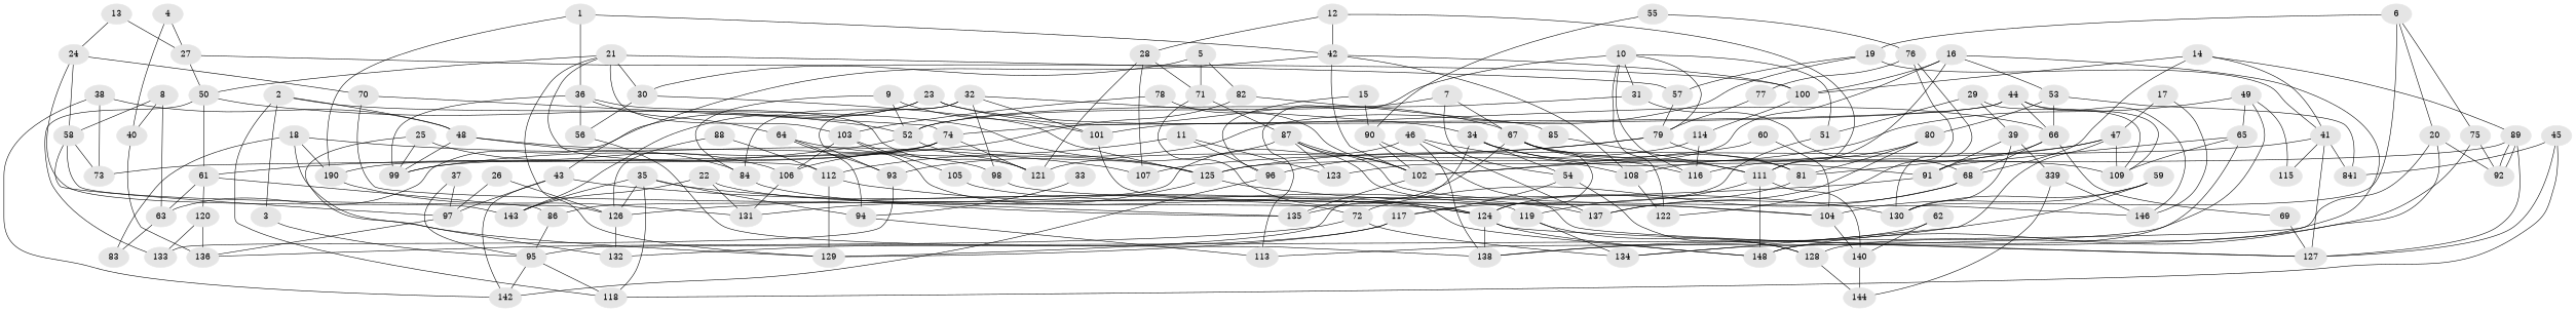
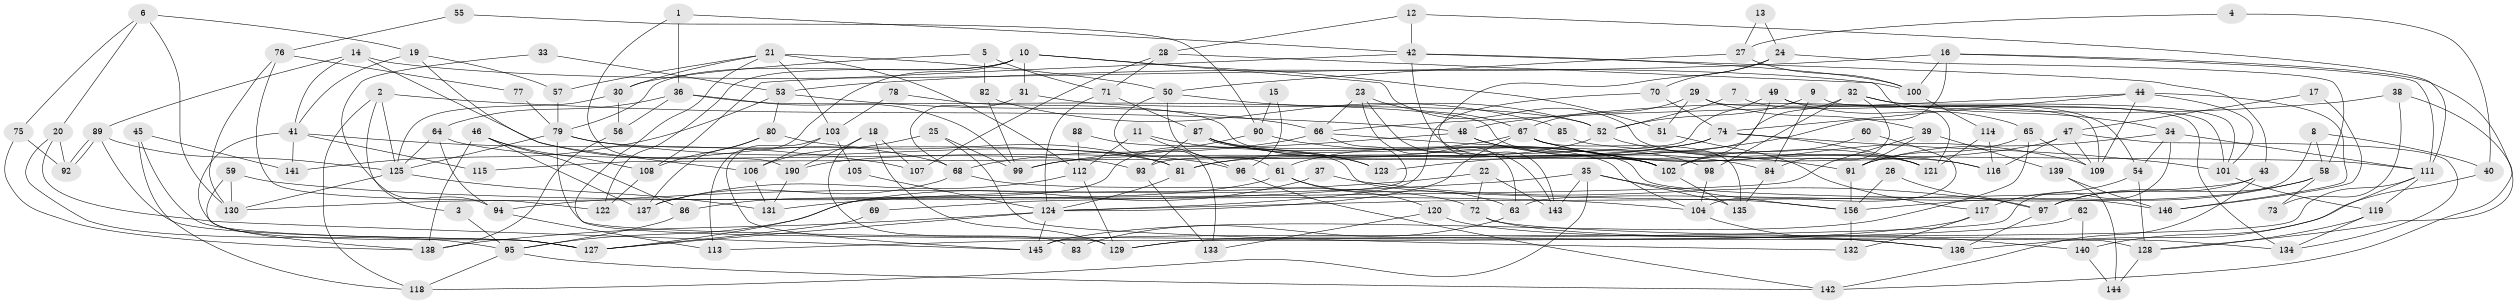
  graph {
    node [color=gray90 style=filled]
    1
    36
    42
    n4 [label=190]
    99
    121
    56
    64
    100
    43
    102
    108
    131
    2
    3
    48
    118
    125
    95
    84
    98
    130
    142
    4
    27
    40
    50
    136
    5
    30
    71
    82
    124
    87
    85
    6
    19
    20
    75
    41
    57
    106
    92
-   145 [label=148]
+   145
    138
    7
    52
    54
    61
    128
    117
    8
    58
    63
    97
-   126
+   126 [label=156]
    73
    83
    9
    101
    135
    119
    10
    31
    51
    79
    113
    116
    122
    68
    96
    81
    11
    112
    123
    129
    137
    12
    28
    111
    107
    140
    13
    24
    143
    70
    14
    89
    115
    127
-   141 [label=841]
+   141
    72
    114
    15
    90
    16
    53
    66
    80
    144
    17
    47
    146
    109
    134
    18
    21
    103
    133
    105
    22
    23
    67
    91
    69
    74
    25
    132
    26
    29
    39
-   139 [label=339]
+   139
    32
    34
    93
    104
    33
    94
    35
    37
    38
    44
    45
    46
    86
    49
    65
    120
    55
    76
    77
    59
    60
    62
    78
    88
    1 -- 36
    1 -- 42
    1 -- n4
    36 -- 99
    36 -- 121
    36 -- 56
    36 -- 64
    42 -- 100
    42 -- 43
    42 -- 102
    42 -- 108
    n4 -- 131
    56 -- 138
    64 -- 125
    64 -- 93
    64 -- 94
    100 -- 114
    43 -- 142
    43 -- 124
    43 -- 97
    102 -- 135
    108 -- 122
    2 -- 3
    2 -- 48
    2 -- 118
    2 -- 125
    3 -- 95
    48 -- 99
    48 -- 84
    48 -- 98
    125 -- 131
    125 -- 130
    95 -- 118
    95 -- 142
    84 -- 135
    98 -- 104
    4 -- 27
    4 -- 40
    27 -- 100
    27 -- 50
    40 -- 136
    50 -- 52
    50 -- 61
    50 -- 133
    5 -- 30
    5 -- 71
    5 -- 82
    30 -- 56
    30 -- 125
    71 -- 124
    71 -- 87
    82 -- 99
    82 -- 85
    124 -- 145
    124 -- 138
    124 -- 127
    87 -- 102
    87 -- 123
    87 -- 146
    87 -- 93
    87 -- 104
    85 -- 111
    6 -- 130
    6 -- 19
    6 -- 20
    6 -- 75
    19 -- 41
    19 -- 57
    19 -- 106
    20 -- 95
    20 -- 92
    20 -- 145
    75 -- 92
    75 -- 138
    41 -- 107
    41 -- 115
    41 -- 127
    41 -- 141
    57 -- 79
    106 -- 131
    7 -- 52
    7 -- 54
    52 -- 121
    52 -- 61
    54 -- 128
    54 -- 117
    61 -- 63
    61 -- 86
    61 -- 120
    128 -- 144
    117 -- 129
    117 -- 132
    8 -- 40
    8 -- 58
    8 -- 63
    58 -- 97
    58 -- 126
    58 -- 73
    63 -- 83
    97 -- 136
    126 -- 132
    9 -- 84
    9 -- 52
    9 -- 101
    101 -- 119
    119 -- 128
    119 -- 134
    10 -- 31
    10 -- 51
    10 -- 79
    10 -- 113
    10 -- 116
    10 -- 122
    31 -- 52
    31 -- 68
    51 -- 117
    79 -- 125
+   79 -- 128
    79 -- 96
    79 -- 81
    68 -- 137
    68 -- 72
    96 -- 142
    81 -- 124
    11 -- 96
    11 -- 112
    11 -- 123
    112 -- 129
    112 -- 137
    12 -- 42
    12 -- 28
    12 -- 111
    28 -- 121
    28 -- 71
    28 -- 107
    111 -- 145
    111 -- 119
    111 -- 140
    140 -- 144
    13 -- 27
    13 -- 24
    24 -- 58
    24 -- 143
    24 -- 70
    70 -- 124
    70 -- 74
    14 -- 100
    14 -- 41
    14 -- 68
    14 -- 89
    89 -- 125
    89 -- 92
    89 -- 92
    89 -- 127
    72 -- 136
    72 -- 134
    114 -- 121
    114 -- 116
    15 -- 96
    15 -- 90
    90 -- 102
    90 -- 127
    16 -- 100
    16 -- 128
    16 -- 123
    16 -- 111
    16 -- 53
    53 -- 141
    53 -- 66
    53 -- 80
    66 -- 68
    66 -- 91
    66 -- 69
    80 -- 108
    80 -- 81
    80 -- 137
    17 -- 47
    17 -- 146
    47 -- 116
    47 -- 81
    47 -- 109
    47 -- 134
    18 -- n4
    18 -- 83
    18 -- 129
    18 -- 107
    21 -- 50
    21 -- 30
    21 -- 57
    21 -- 112
    21 -- 129
    21 -- 103
    103 -- 106
    103 -- 145
    103 -- 105
    105 -- 124
    22 -- 131
    22 -- 143
    22 -- 72
    23 -- 63
    23 -- 143
    23 -- 66
    23 -- 67
    67 -- 124
    67 -- 135
    67 -- 116
    67 -- 81
    67 -- 109
    91 -- 126
    69 -- 127
    74 -- n4
    74 -- 99
    74 -- 121
-   74 -- 73
+   74 -- 101
    25 -- 99
    25 -- 106
    25 -- 132
    26 -- 97
    26 -- 126
    29 -- 51
    29 -- 109
-   7 -- 67
+   29 -- 67
    29 -- 39
    39 -- 130
    39 -- 91
    39 -- 139
    139 -- 144
    139 -- 146
    32 -- 84
    32 -- 98
    32 -- 101
    32 -- 34
    32 -- 93
    34 -- 54
    34 -- 129
    34 -- 111
    34 -- 91
    93 -- 133
    104 -- 140
+   33 -- 53
    33 -- 94
    94 -- 113
    35 -- 118
    35 -- 126
    35 -- 135
    35 -- 143
    35 -- 94
    37 -- 95
    37 -- 97
    38 -- 48
    38 -- 142
    38 -- 73
    44 -- 101
    44 -- 66
    44 -- 146
    44 -- 109
    44 -- 74
    45 -- 118
    45 -- 127
    45 -- 141
    46 -- 108
    46 -- 138
    46 -- 137
    46 -- 86
    86 -- 95
    49 -- 102
    49 -- 115
    49 -- 134
    49 -- 65
    65 -- 145
    65 -- 109
    65 -- 91
    120 -- 136
    120 -- 133
    55 -- 90
    55 -- 76
    76 -- 130
    76 -- 122
    76 -- 77
    77 -- 79
    59 -- 130
    59 -- 138
    59 -- 104
    60 -- 102
    60 -- 104
    62 -- 113
    62 -- 140
    78 -- 102
    78 -- 103
    88 -- 126
    88 -- 112
  }
